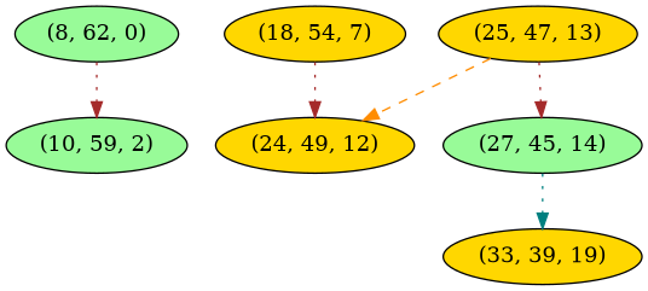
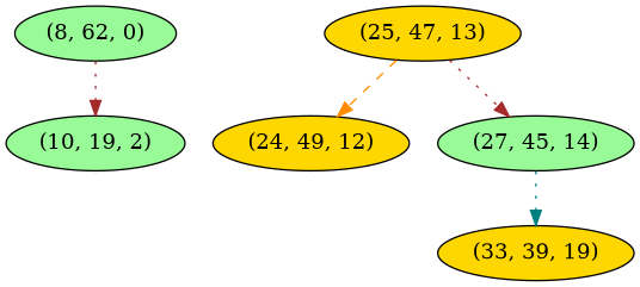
  digraph {
    node [fillcolor=gold style=filled]
    edge [color=brown style=dotted]
    "(8, 62, 0)" [fillcolor=palegreen]
-   "(10, 59, 2)" [fillcolor=palegreen]
-   "(18, 54, 7)"
+   "(10, 59, 2)" [fillcolor=palegreen label="(10, 19, 2)"]
    "(24, 49, 12)"
    "(25, 47, 13)"
    "(27, 45, 14)" [fillcolor=palegreen]
    "(33, 39, 19)"
    "(8, 62, 0)" -> "(10, 59, 2)"
-   "(18, 54, 7)" -> "(24, 49, 12)"
    "(25, 47, 13)" -> "(24, 49, 12)" [color=darkorange style=dashed]
    "(25, 47, 13)" -> "(27, 45, 14)"
    "(27, 45, 14)" -> "(33, 39, 19)" [color=teal]
  }
